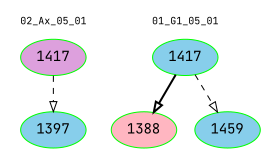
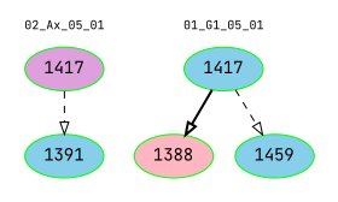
  digraph {
    fontname="JetBrains Mono"
    node [color=green fillcolor=skyblue fontname="JetBrains Mono" style=filled]
    edge [arrowhead=onormal color=black fontname="JetBrains Mono" style=dashed]
    n1 [fillcolor=plum label=1417]
-   n2 [label=1397]
+   n2 [label=1391]
    n3 [label=1417]
    n4 [fillcolor=lightpink label=1388]
    n5 [label=1459]
    subgraph cluster_1 {
      color=white
      fontsize=10
      label="02_Ax_05_01"
      n1
      n2
    }
    subgraph cluster_2 {
      color=white
      fontsize=10
      label="01_G1_05_01"
      n3
      n4
      n5
    }
    n1 -> n2
    n3 -> n4 [style=bold]
    n3 -> n5
  }
